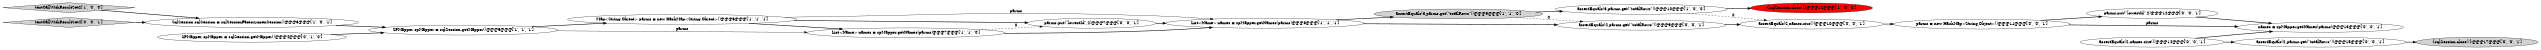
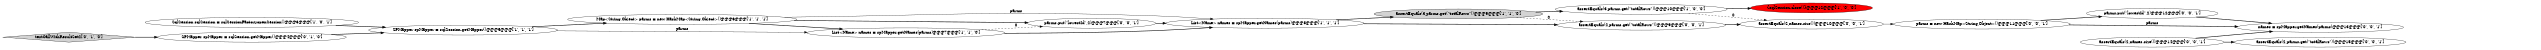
  digraph {
    rankdir=LR
    node [fillcolor=white shape=ellipse style=filled]
    edge [style=bold]
    n1 [label="assertEquals(3,parms.get(\"totalRows\"))@@@10@@@['1', '0', '0']"]
    n2 [label="assertEquals(2,names.size())@@@10@@@['0', '0', '1']"]
    n3 [fillcolor=red label="{sqlSession.close()}@@@12@@@['1', '0', '0']"]
    n4 [label="parms = new HashMap<String,Object>()@@@11@@@['0', '0', '1']"]
    n5 [fillcolor=lightgray label="assertEquals(3,parms.get(\"totalRows\"))@@@9@@@['1', '1', '0']"]
    n6 [label="assertEquals(2,parms.get(\"totalRows\"))@@@9@@@['0', '0', '1']"]
    n7 [label="SqlSession sqlSession = sqlSessionFactory.openSession()@@@3@@@['1', '0', '1']"]
    n8 [label="SPMapper spMapper = sqlSession.getMapper()@@@5@@@['1', '1', '1']"]
    n9 [label="List<Name> names = spMapper.getNames(parms)@@@7@@@['1', '1', '0']"]
    n10 [label="Map<String,Object> parms = new HashMap<String,Object>()@@@6@@@['1', '1', '1']"]
+   n11 [fillcolor=lightgray label="testCallWithResultSet2['0', '1', '0']" shape=diamond]
    n12 [label="SPMapper spMapper = sqlSession.getMapper()@@@4@@@['0', '1', '0']"]
-   n13 [fillcolor=lightgray label="testCallWithResultSet4['0', '0', '1']" shape=diamond]
    n14 [label="assertEquals(2,parms.get(\"totalRows\"))@@@15@@@['0', '0', '1']"]
-   n15 [fillcolor=lightgray label="{sqlSession.close()}@@@17@@@['0', '0', '1']"]
    n16 [label="assertEquals(2,names.size())@@@14@@@['0', '0', '1']"]
    n17 [label="names = spMapper.getNames(parms)@@@13@@@['0', '0', '1']"]
    n18 [label="List<Name> names = spMapper.getNames(parms)@@@8@@@['1', '1', '1']"]
    n19 [label="parms.put(\"lowestId\",2)@@@7@@@['0', '0', '1']"]
    n20 [label="parms.put(\"lowestId\",2)@@@12@@@['0', '0', '1']"]
-   n21 [fillcolor=lightgray label="testCallWithResultSet2['1', '0', '0']" shape=diamond]
    n1 -> n2 [label=0 style=dashed]
    n1 -> n3
-   n2 -> n4
+   n2 -> n4 [style=solid]
    n4 -> n17 [label=parms]
    n4 -> n20
    n5 -> n1
    n5 -> n6 [label=0 style=dashed]
    n6 -> n2
    n7 -> n8
    n8 -> n9 [label=parms style=solid]
    n8 -> n10
    n9 -> n18
    n9 -> n19 [label=0 style=dashed]
    n10 -> n9
    n10 -> n18 [label=parms style=solid]
    n10 -> n19
+   n11 -> n12
    n12 -> n8
-   n13 -> n7
-   n14 -> n15
    n16 -> n14
    n16 -> n17
    n18 -> n5
    n18 -> n6
    n19 -> n18
    n20 -> n17
-   n21 -> n7
  }
